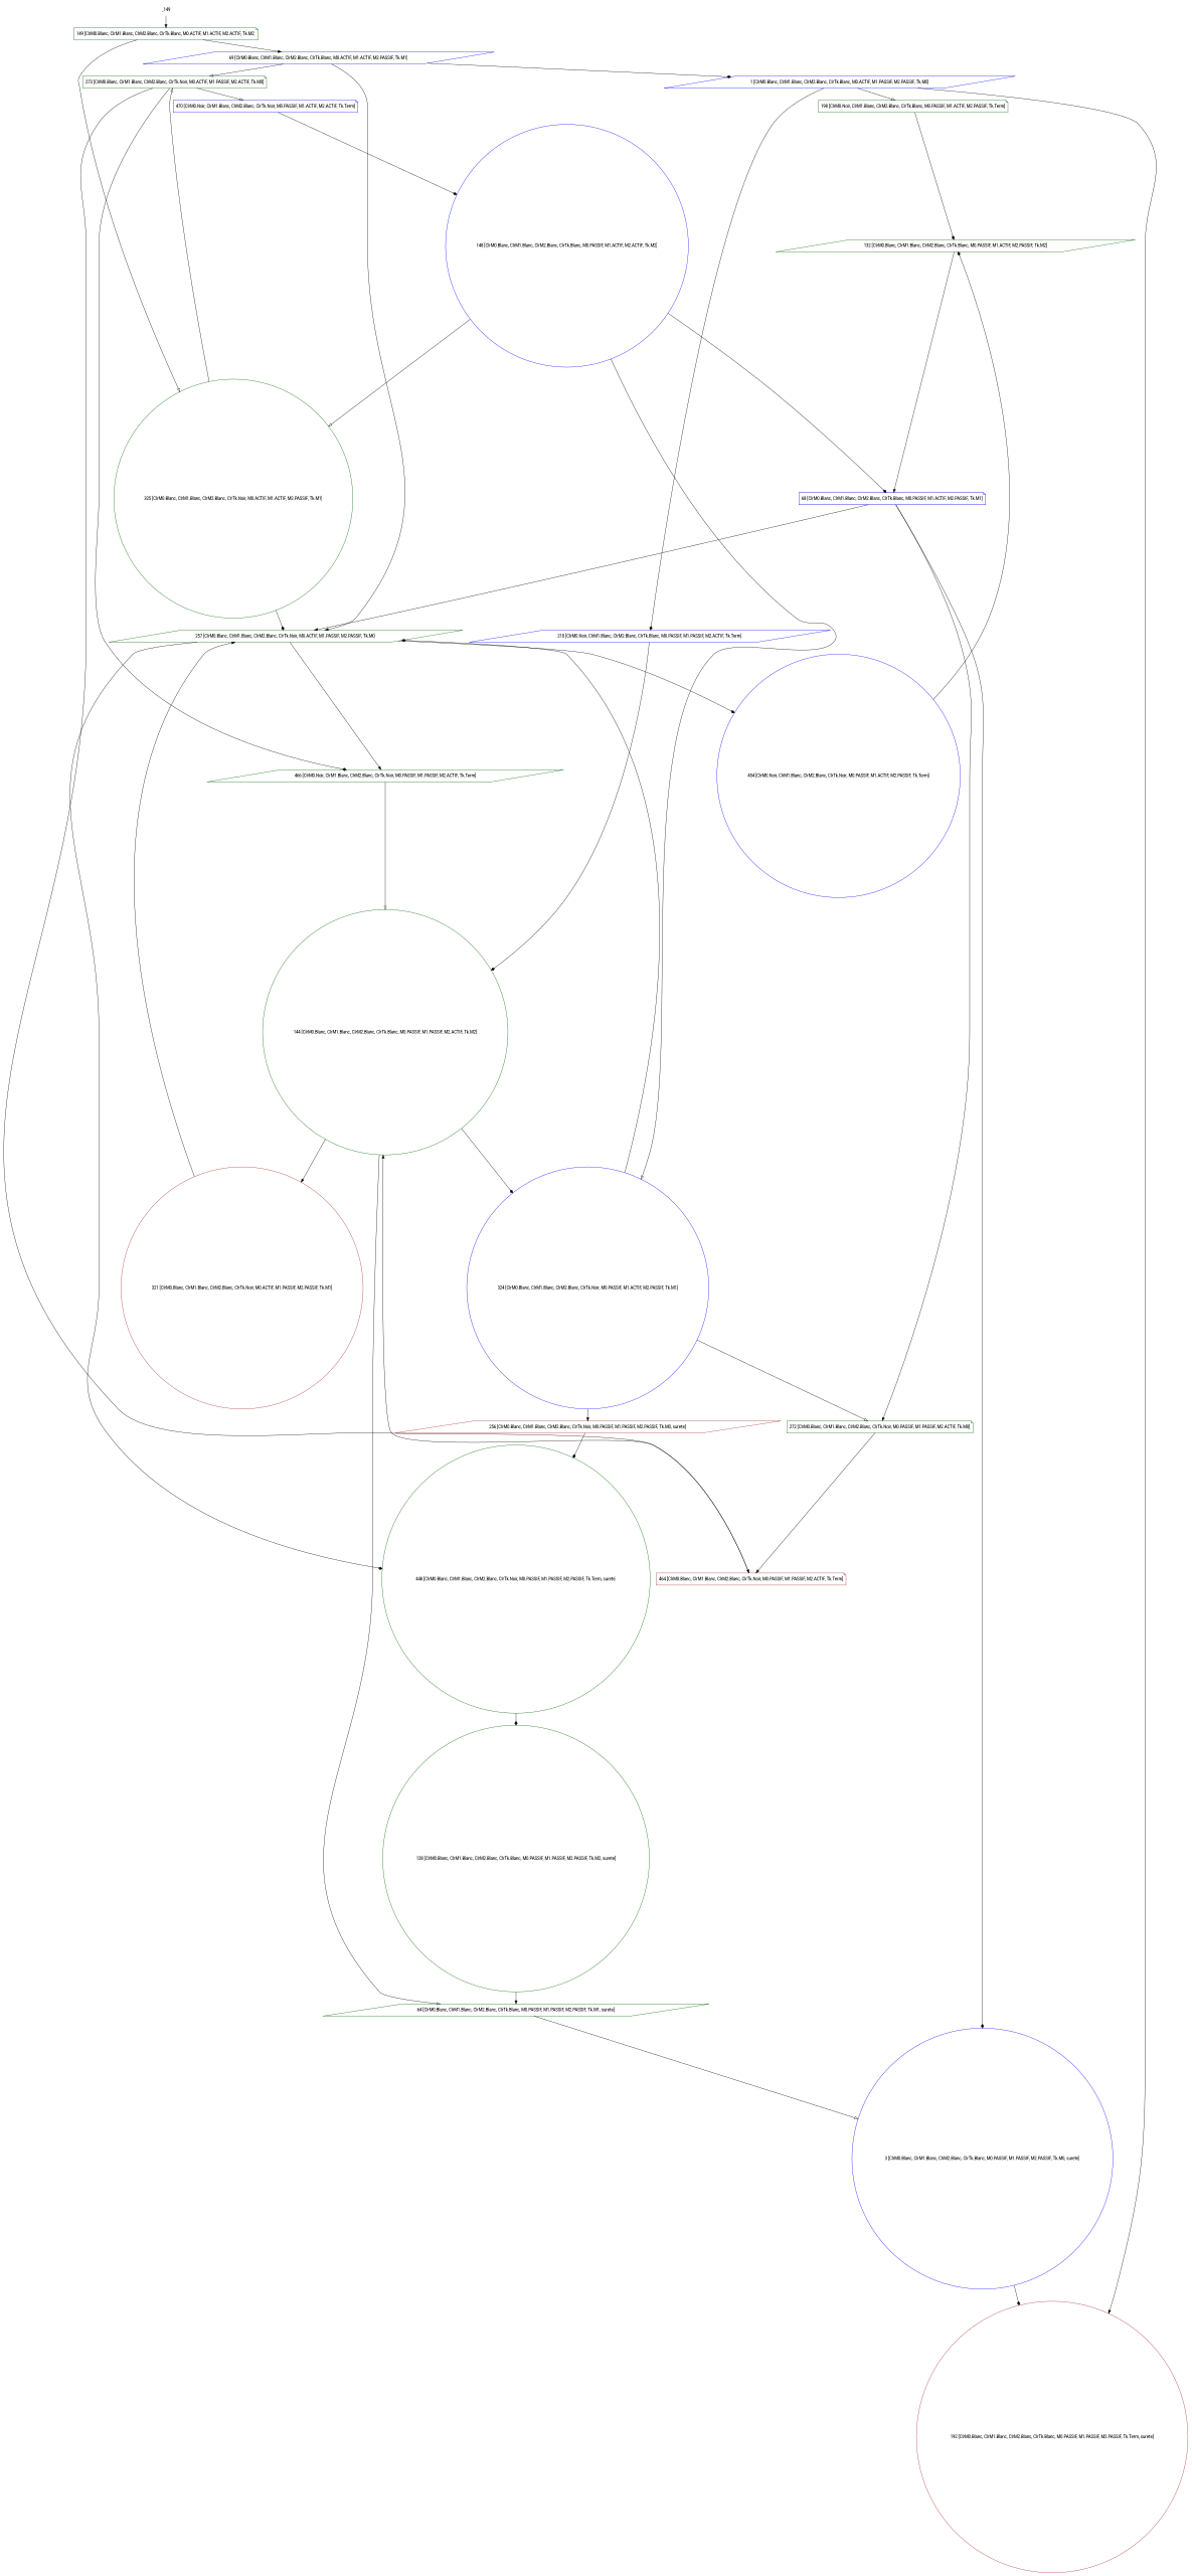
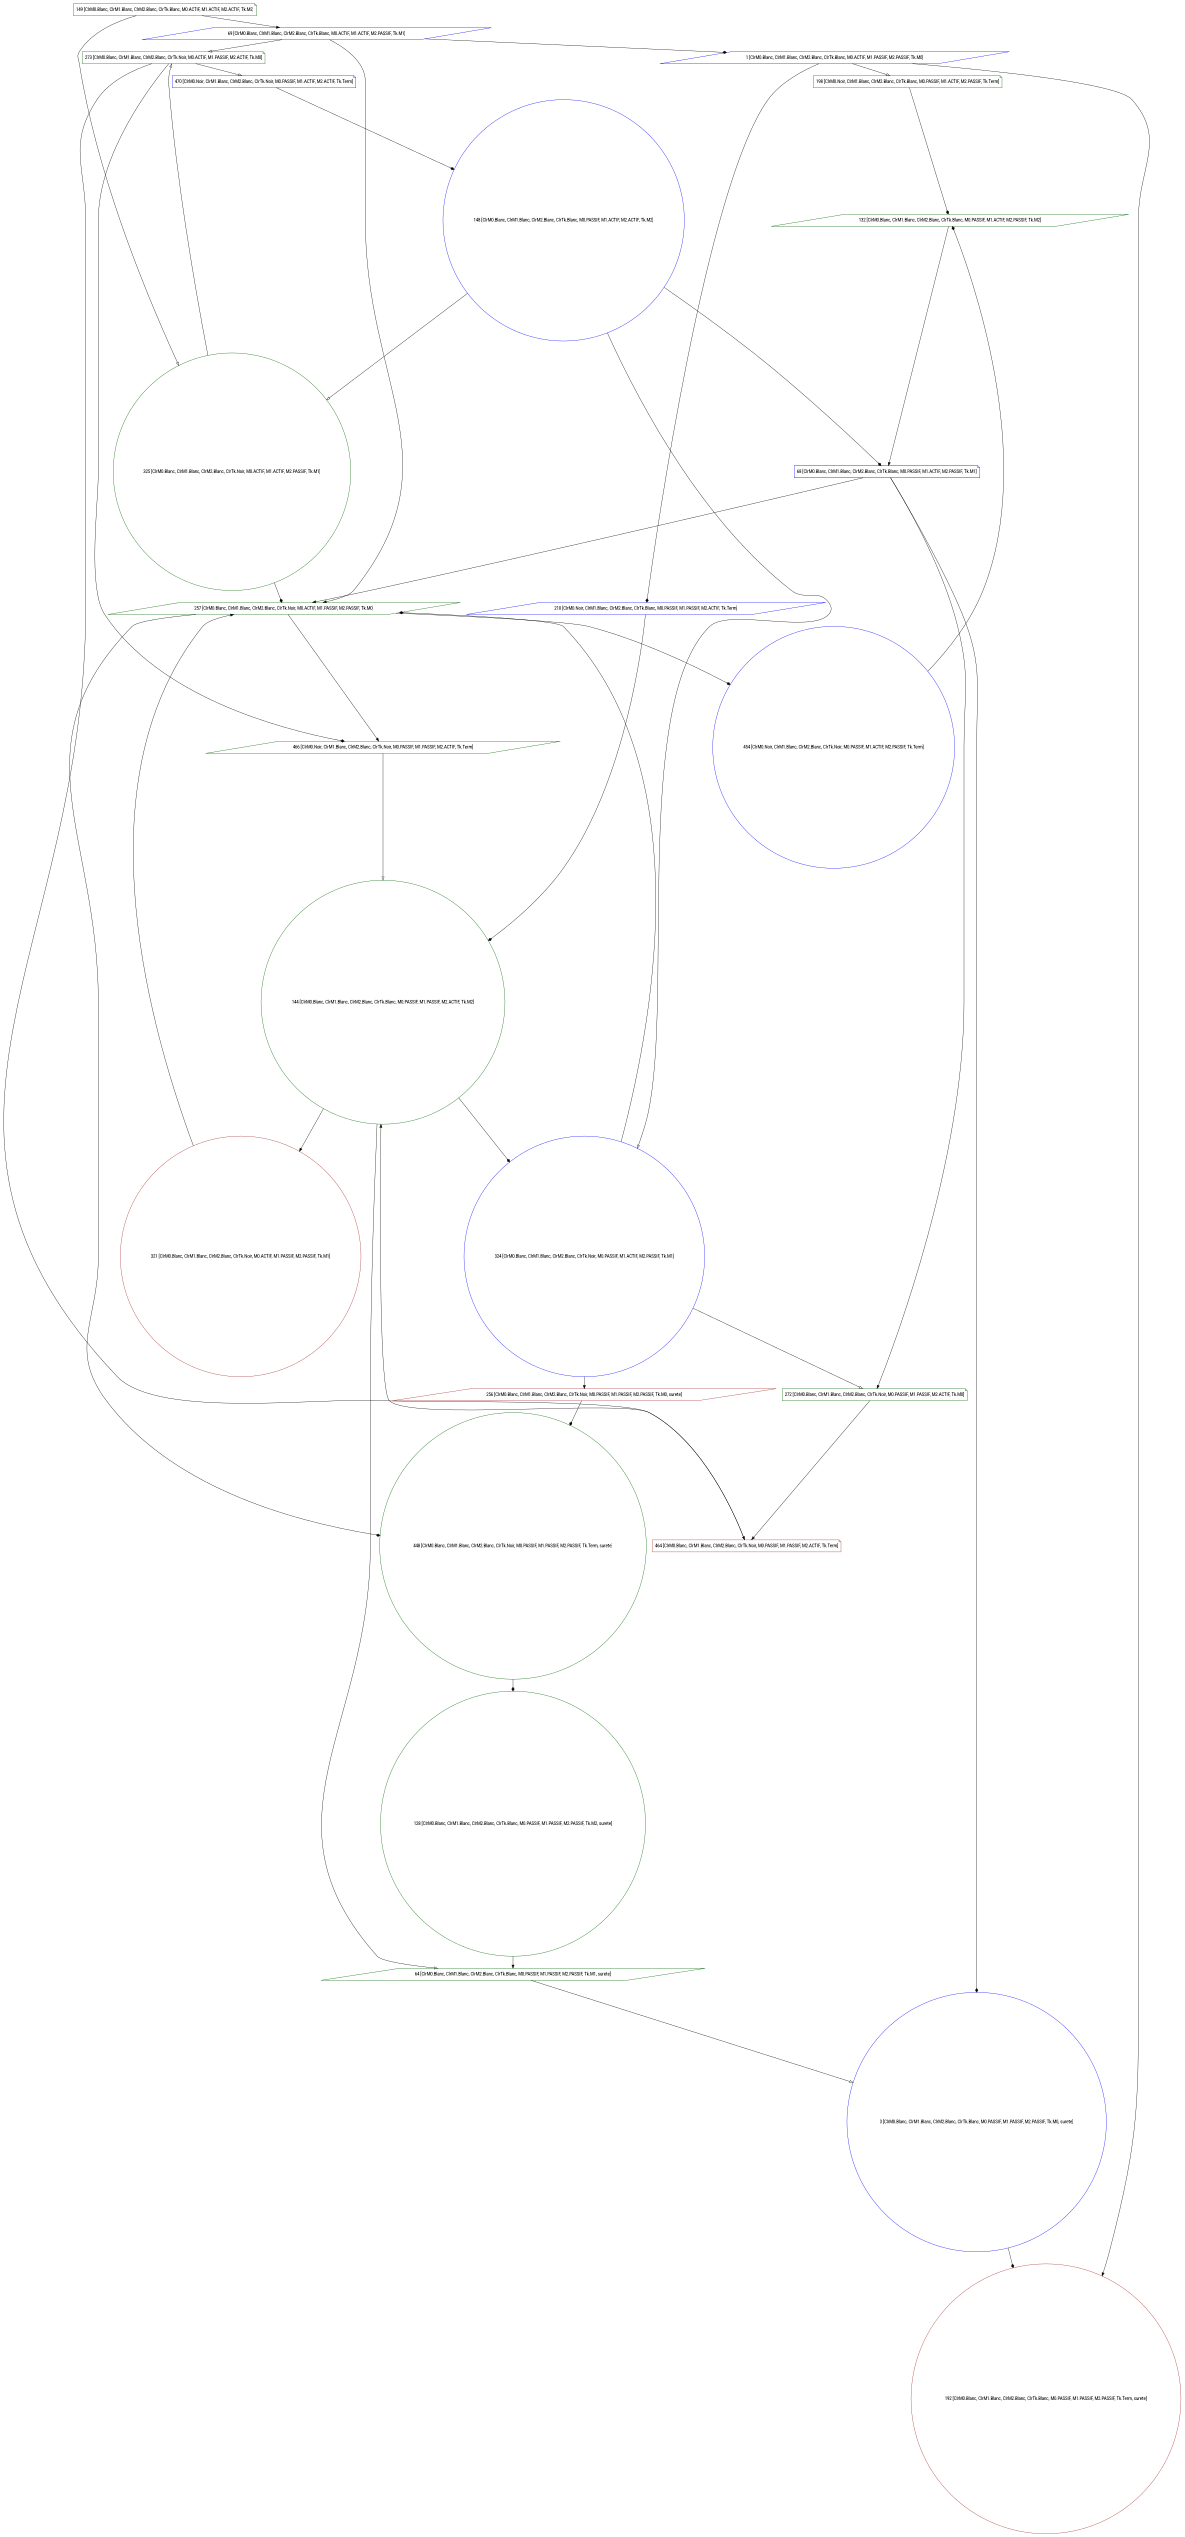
  digraph {
    fontname="Roboto Condensed"
    node [shape=circle color=darkgreen fontname="Roboto Condensed"]
    edge [arrowhead=diamond fontname="Roboto Condensed"]
-   _149 [shape=none color=brown]
    n2 [label="149 [ClrM0.Blanc, ClrM1.Blanc, ClrM2.Blanc, ClrTk.Blanc, M0.ACTIF, M1.ACTIF, M2.ACTIF, Tk.M2]" shape=note]
    n3 [label="69 [ClrM0.Blanc, ClrM1.Blanc, ClrM2.Blanc, ClrTk.Blanc, M0.ACTIF, M1.ACTIF, M2.PASSIF, Tk.M1]" color=blue shape=parallelogram]
    n4 [label="325 [ClrM0.Blanc, ClrM1.Blanc, ClrM2.Blanc, ClrTk.Noir, M0.ACTIF, M1.ACTIF, M2.PASSIF, Tk.M1]"]
    n5 [label="1 [ClrM0.Blanc, ClrM1.Blanc, ClrM2.Blanc, ClrTk.Blanc, M0.ACTIF, M1.PASSIF, M2.PASSIF, Tk.M0]" color=blue shape=parallelogram]
    n6 [label="273 [ClrM0.Blanc, ClrM1.Blanc, ClrM2.Blanc, ClrTk.Noir, M0.ACTIF, M1.PASSIF, M2.ACTIF, Tk.M0]" shape=note]
    n7 [label="257 [ClrM0.Blanc, ClrM1.Blanc, ClrM2.Blanc, ClrTk.Noir, M0.ACTIF, M1.PASSIF, M2.PASSIF, Tk.M0]" shape=parallelogram]
    n8 [label="192 [ClrM0.Blanc, ClrM1.Blanc, ClrM2.Blanc, ClrTk.Blanc, M0.PASSIF, M1.PASSIF, M2.PASSIF, Tk.Term, surete]" color=brown]
    n9 [label="198 [ClrM0.Noir, ClrM1.Blanc, ClrM2.Blanc, ClrTk.Blanc, M0.PASSIF, M1.ACTIF, M2.PASSIF, Tk.Term]" shape=note]
    n10 [label="210 [ClrM0.Noir, ClrM1.Blanc, ClrM2.Blanc, ClrTk.Blanc, M0.PASSIF, M1.PASSIF, M2.ACTIF, Tk.Term]" color=blue shape=parallelogram]
    n11 [label="148 [ClrM0.Blanc, ClrM1.Blanc, ClrM2.Blanc, ClrTk.Blanc, M0.PASSIF, M1.ACTIF, M2.ACTIF, Tk.M2]" color=blue]
    n12 [label="68 [ClrM0.Blanc, ClrM1.Blanc, ClrM2.Blanc, ClrTk.Blanc, M0.PASSIF, M1.ACTIF, M2.PASSIF, Tk.M1]" color=blue shape=note]
    n13 [label="324 [ClrM0.Blanc, ClrM1.Blanc, ClrM2.Blanc, ClrTk.Noir, M0.PASSIF, M1.ACTIF, M2.PASSIF, Tk.M1]" color=blue]
    n14 [label="0 [ClrM0.Blanc, ClrM1.Blanc, ClrM2.Blanc, ClrTk.Blanc, M0.PASSIF, M1.PASSIF, M2.PASSIF, Tk.M0, surete]" color=blue]
    n15 [label="272 [ClrM0.Blanc, ClrM1.Blanc, ClrM2.Blanc, ClrTk.Noir, M0.PASSIF, M1.PASSIF, M2.ACTIF, Tk.M0]" shape=note]
    n16 [label="132 [ClrM0.Blanc, ClrM1.Blanc, ClrM2.Blanc, ClrTk.Blanc, M0.PASSIF, M1.ACTIF, M2.PASSIF, Tk.M2]" shape=parallelogram]
    n17 [label="144 [ClrM0.Blanc, ClrM1.Blanc, ClrM2.Blanc, ClrTk.Blanc, M0.PASSIF, M1.PASSIF, M2.ACTIF, Tk.M2]"]
    n18 [label="64 [ClrM0.Blanc, ClrM1.Blanc, ClrM2.Blanc, ClrTk.Blanc, M0.PASSIF, M1.PASSIF, M2.PASSIF, Tk.M1, surete]" shape=parallelogram]
    n19 [label="321 [ClrM0.Blanc, ClrM1.Blanc, ClrM2.Blanc, ClrTk.Noir, M0.ACTIF, M1.PASSIF, M2.PASSIF, Tk.M1]" color=brown]
    n20 [label="128 [ClrM0.Blanc, ClrM1.Blanc, ClrM2.Blanc, ClrTk.Blanc, M0.PASSIF, M1.PASSIF, M2.PASSIF, Tk.M2, surete]"]
    n21 [label="464 [ClrM0.Blanc, ClrM1.Blanc, ClrM2.Blanc, ClrTk.Noir, M0.PASSIF, M1.PASSIF, M2.ACTIF, Tk.Term]" color=brown shape=note]
    n22 [label="470 [ClrM0.Noir, ClrM1.Blanc, ClrM2.Blanc, ClrTk.Noir, M0.PASSIF, M1.ACTIF, M2.ACTIF, Tk.Term]" color=blue shape=note]
    n23 [label="466 [ClrM0.Noir, ClrM1.Blanc, ClrM2.Blanc, ClrTk.Noir, M0.PASSIF, M1.PASSIF, M2.ACTIF, Tk.Term]" shape=parallelogram]
    n24 [label="448 [ClrM0.Blanc, ClrM1.Blanc, ClrM2.Blanc, ClrTk.Noir, M0.PASSIF, M1.PASSIF, M2.PASSIF, Tk.Term, surete]"]
    n25 [label="454 [ClrM0.Noir, ClrM1.Blanc, ClrM2.Blanc, ClrTk.Noir, M0.PASSIF, M1.ACTIF, M2.PASSIF, Tk.Term]" color=blue]
    n26 [label="256 [ClrM0.Blanc, ClrM1.Blanc, ClrM2.Blanc, ClrTk.Noir, M0.PASSIF, M1.PASSIF, M2.PASSIF, Tk.M0, surete]" color=brown shape=parallelogram]
-   _149 -> n2 [arrowhead=normal]
    n2 -> n3 [arrowhead=normal]
    n2 -> n4 [arrowhead=onormal]
    n3 -> n5
    n3 -> n6 [arrowhead=onormal]
    n3 -> n7 [arrowhead=normal]
    n4 -> n6 [arrowhead=onormal]
    n4 -> n7
    n5 -> n8 [arrowhead=normal]
    n5 -> n9 [arrowhead=onormal]
    n5 -> n10
    n6 -> n21 [arrowhead=normal]
    n6 -> n22 [arrowhead=onormal]
    n6 -> n23
    n7 -> n23 [arrowhead=normal]
    n7 -> n24
    n7 -> n25
    n9 -> n16
    n10 -> n17
    n11 -> n4 [arrowhead=onormal]
    n11 -> n12
    n11 -> n13 [arrowhead=onormal]
    n12 -> n7 [arrowhead=normal]
    n12 -> n14
    n12 -> n15 [arrowhead=normal]
    n13 -> n7
    n13 -> n15 [arrowhead=onormal]
    n13 -> n26 [arrowhead=normal]
    n14 -> n8
    n15 -> n21 [arrowhead=normal]
    n16 -> n12 [arrowhead=normal]
    n17 -> n13
    n17 -> n18 [arrowhead=onormal]
    n17 -> n19 [arrowhead=normal]
    n18 -> n14 [arrowhead=onormal]
    n19 -> n7 [arrowhead=normal]
    n20 -> n18 [arrowhead=normal]
    n21 -> n17 [arrowhead=normal]
    n22 -> n11
    n23 -> n17 [arrowhead=onormal]
    n24 -> n20
    n25 -> n16
    n26 -> n24
  }
